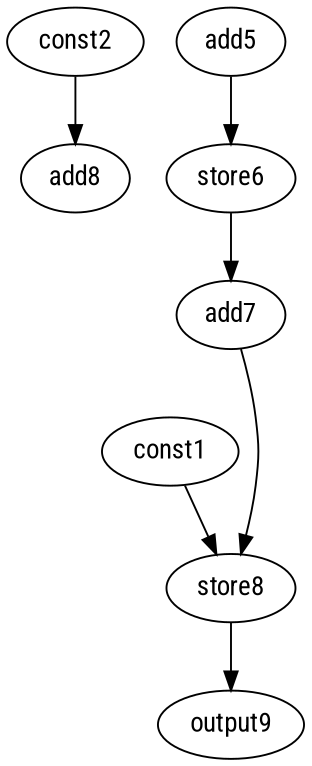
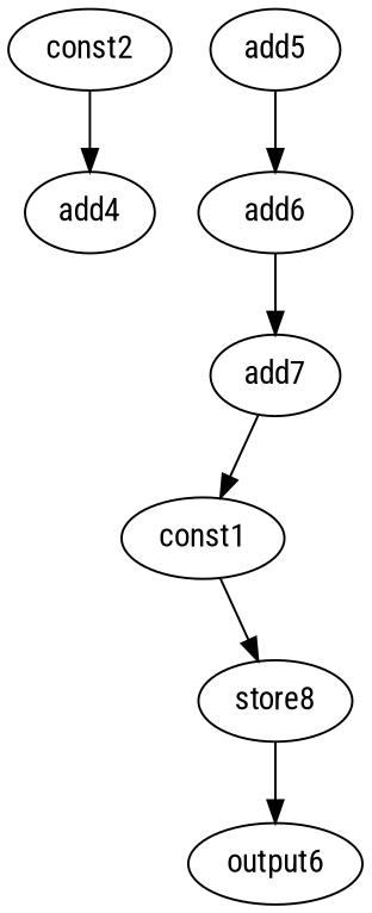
  digraph {
    fontname="Roboto Condensed"
    node [fontname="Roboto Condensed" opcode=add]
    edge [fontname="Roboto Condensed" operand=1]
    n1 [label=const2 opcode=load]
-   add4 [label=add8]
+   add4
    add5
-   add6 [label=store6]
+   add6
    const1 [opcode=const]
    store8 [opcode=store]
    add7
-   output9 [opcode=output]
+   output9 [opcode=output label=output6]
    n1 -> add4
    add5 -> add6
    add6 -> add7
    const1 -> store8 [operand=0]
    store8 -> output9 [operand=0]
-   add7 -> store8
+   add7 -> const1
  }
